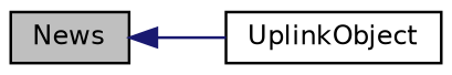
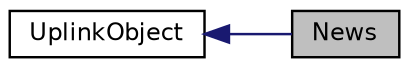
  digraph {
    rankdir=LR
    node [color=black fontname=Helvetica fontsize=10 shape=record style=filled]
    n1 [fillcolor=grey75 fontcolor=black height=0.2 label=News width=0.4]
    n2 [fillcolor=white height=0.2 label=UplinkObject width=0.4]
-   n1 -> n2 [color=midnightblue dir=back fontname=Helvetica fontsize=10 labelfontname=Helvetica labelfontsize=10 style=solid]
+   n2 -> n1 [color=midnightblue dir=back fontname=Helvetica fontsize=10 labelfontname=Helvetica labelfontsize=10 style=solid]
  }
